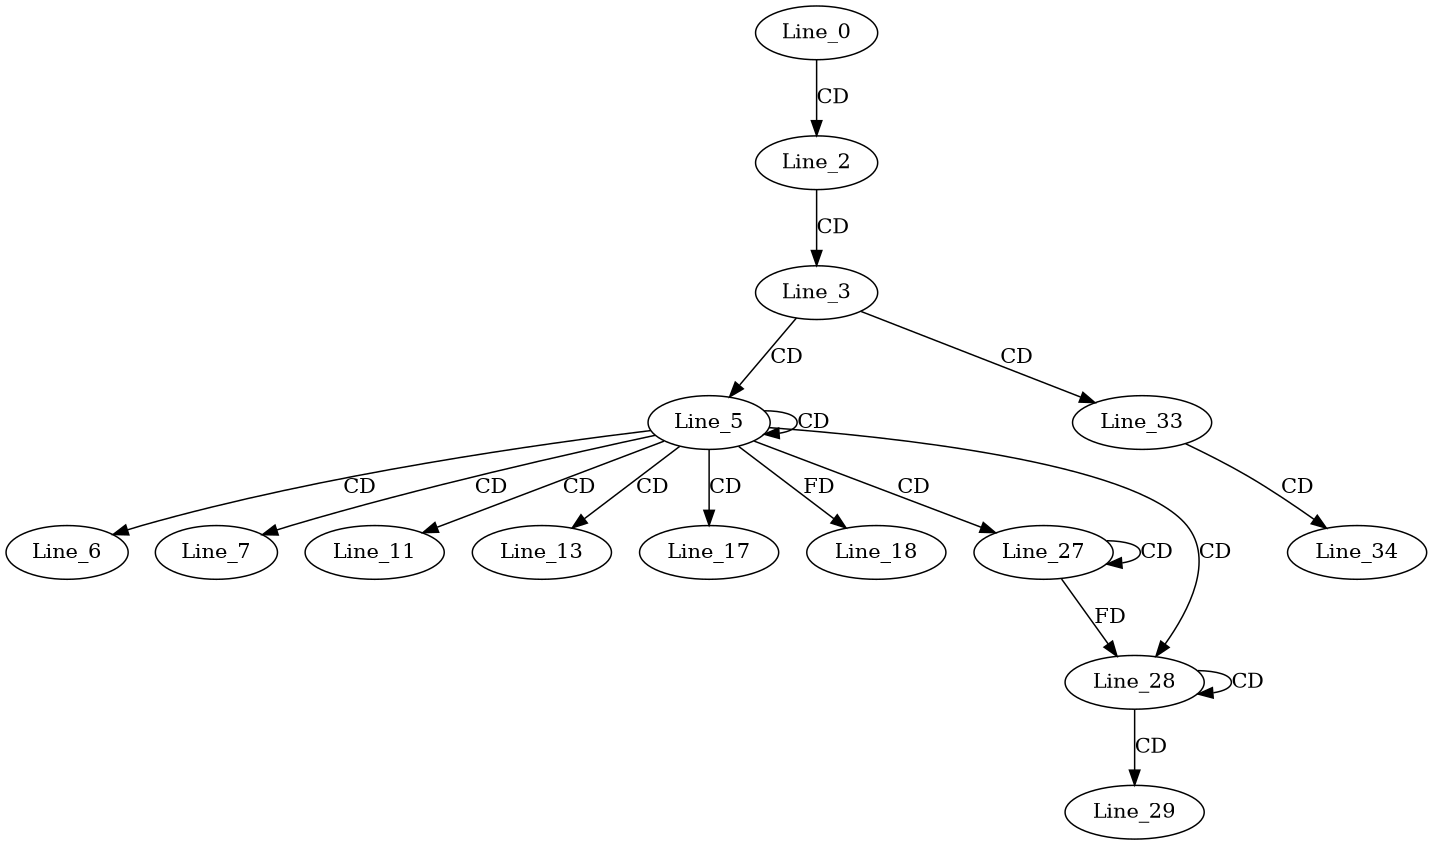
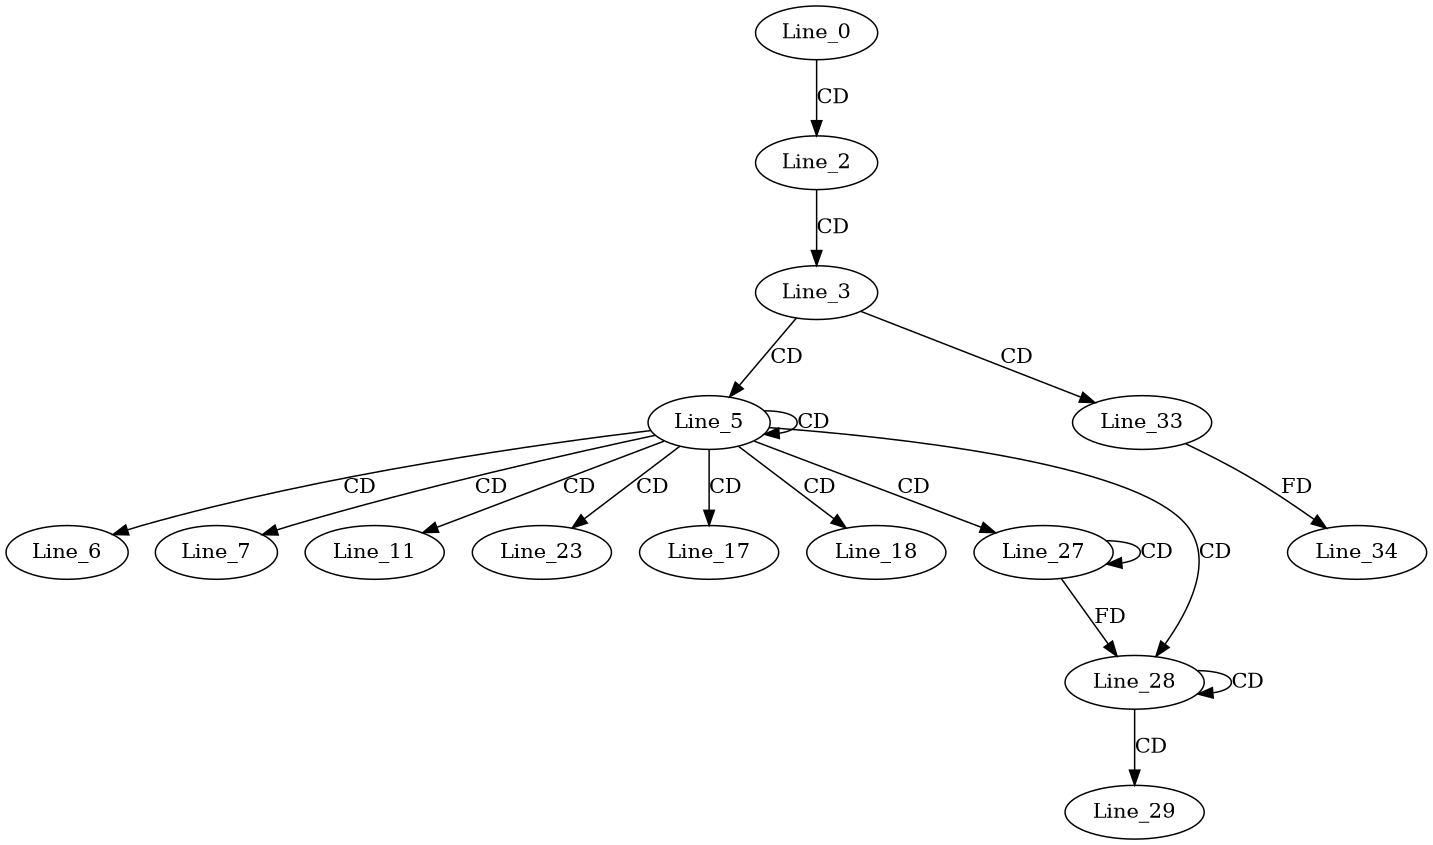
  digraph {
    Line_0
    Line_2
    Line_3
    Line_5
    Line_33
    Line_6
    Line_7
    Line_11
-   Line_13
+   Line_13 [label=Line_23]
    Line_17
    Line_18
    Line_27
    Line_28
    Line_34
    Line_29
    Line_0 -> Line_2 [label=CD]
    Line_2 -> Line_3 [label=CD]
    Line_3 -> Line_5 [label=CD]
    Line_3 -> Line_33 [label=CD]
    Line_5 -> Line_5 [label=CD]
    Line_5 -> Line_6 [label=CD]
    Line_5 -> Line_7 [label=CD]
    Line_5 -> Line_11 [label=CD]
    Line_5 -> Line_13 [label=CD]
    Line_5 -> Line_17 [label=CD]
-   Line_5 -> Line_18 [label=FD]
+   Line_5 -> Line_18 [label=CD]
    Line_5 -> Line_27 [label=CD]
    Line_5 -> Line_28 [label=CD]
-   Line_33 -> Line_34 [label=CD]
+   Line_33 -> Line_34 [label=FD]
    Line_27 -> Line_27 [label=CD]
    Line_27 -> Line_28 [label=FD]
    Line_28 -> Line_28 [label=CD]
    Line_28 -> Line_29 [label=CD]
  }
